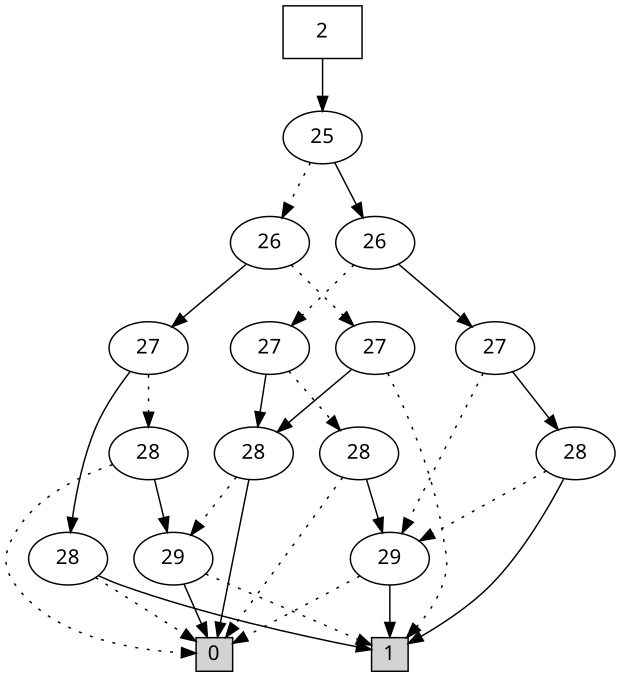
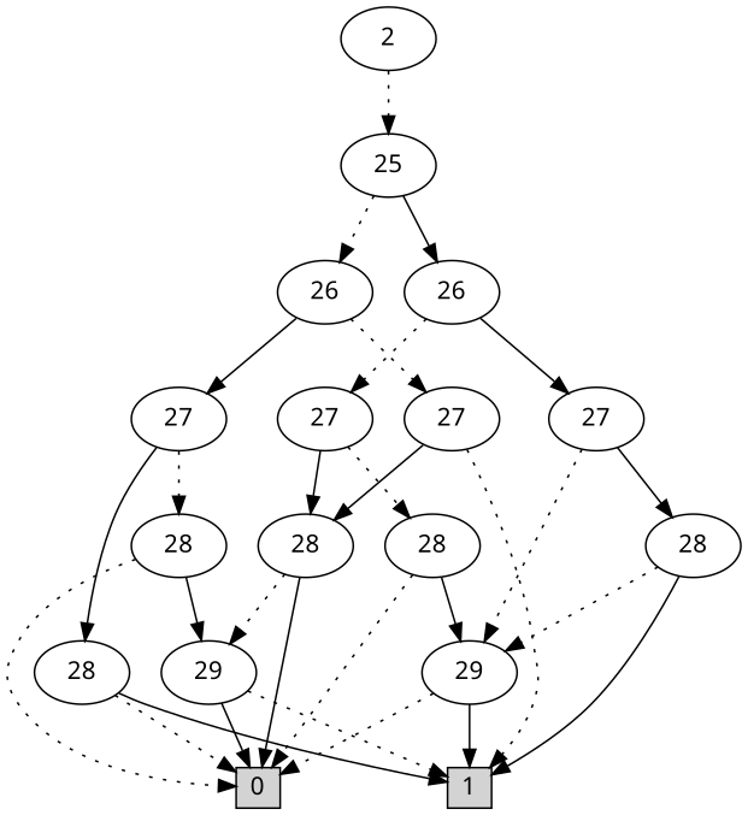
  digraph {
    fontname="Noto Sans"
    node [fontname="Noto Sans"]
    edge [fontname="Noto Sans" style=filled]
    n1 [height=0.3 label=0 shape=box style=filled width=0.3]
    n2 [height=0.3 label=1 shape=box style=filled width=0.3]
-   n3 [label=2 shape=box]
+   n3 [label=2]
    n4 [label=25]
    n5 [label=26]
    n6 [label=26]
    n7 [label=27]
    n8 [label=27]
    n9 [label=27]
    n10 [label=27]
    n11 [label=28]
    n12 [label=28]
    n13 [label=28]
    n14 [label=28]
    n15 [label=29]
    n16 [label=28]
    n17 [label=29]
-   n3 -> n4
+   n3 -> n4 [style=dotted]
    n4 -> n5 [style=dotted]
    n4 -> n6
    n5 -> n7 [style=dotted]
    n5 -> n8
    n6 -> n9 [style=dotted]
    n6 -> n10
    n7 -> n2 [style=dotted]
    n7 -> n11
    n8 -> n12 [style=dotted]
    n8 -> n13
    n9 -> n11
    n9 -> n14 [style=dotted]
    n10 -> n15 [style=dotted]
    n10 -> n16
    n11 -> n1
    n11 -> n17 [style=dotted]
    n12 -> n1 [style=dotted]
    n12 -> n17
    n13 -> n1 [style=dotted]
    n13 -> n2
    n14 -> n1 [style=dotted]
    n14 -> n15
    n15 -> n1 [style=dotted]
    n15 -> n2
    n16 -> n2
    n16 -> n15 [style=dotted]
    n17 -> n1
    n17 -> n2 [style=dotted]
  }
